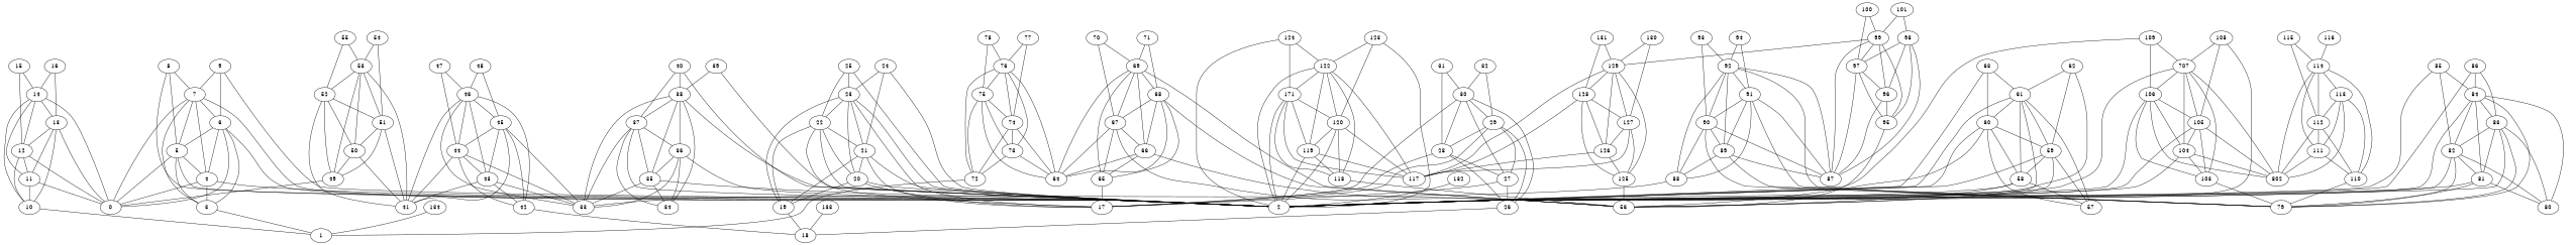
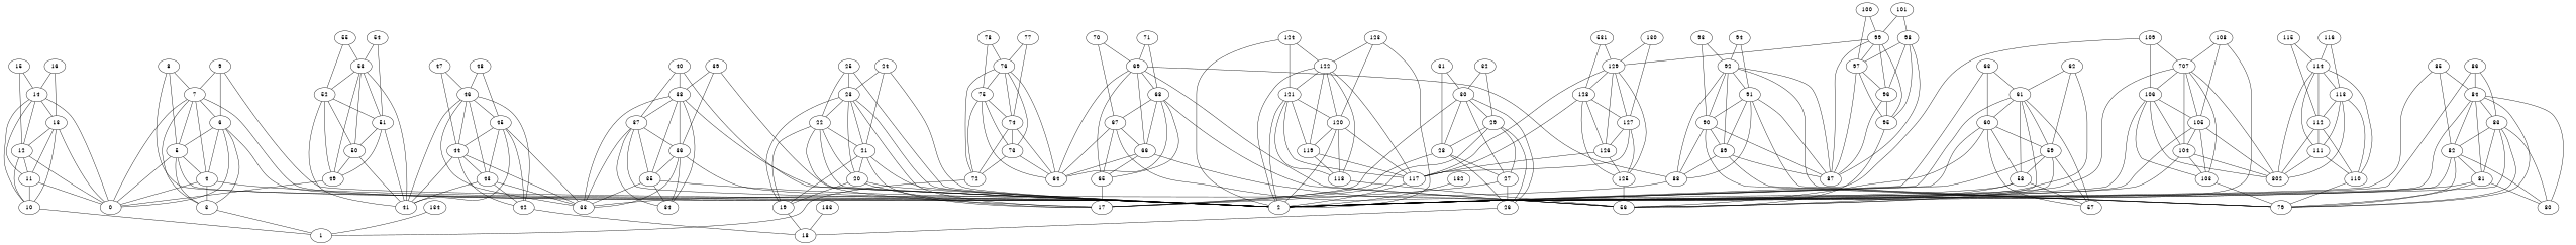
  graph {
    3
    1
    4
    0
    2
    5
    6
    7
    8
    9
    10
    11
    12
    13
    14
    15
    16
    19
    18
    20
    17
    21
    22
    23
    24
    25
    26
    27
    28
    29
    30
    31
    32
    35
    33
    34
    36
    37
    38
    39
    40
    42
    43
    41
    44
    45
    46
    47
    48
    49
    50
    51
    52
    53
    54
    55
    58
    56
    57
    59
    60
    61
    62
    63
    65
    66
    64
    67
    68
    69
    70
    71
    72
    73
    74
    75
    76
    77
    78
    81
    79
    80
    82
    83
    84
    85
    86
    88
    89
    87
    90
    91
    92
    93
    94
    95
    96
    97
    98
    99
    129
    100
    101
    103
    104
    n106 [label=802]
    105
    106
    n109 [label=707]
    108
    109
    110
    111
    112
    113
    114
    115
    116
    118
    119
    117
    120
-   121 [label=171]
+   121
    122
    123
    124
    125
    126
    127
    128
    130
-   131
+   131 [label=531]
    132
    133
    134
    3 -- 1
    4 -- 3
    4 -- 0
    4 -- 2
    5 -- 3
    5 -- 4
    5 -- 0
    5 -- 2
    6 -- 3
    6 -- 4
    6 -- 0
    6 -- 2
    6 -- 5
    7 -- 3
    7 -- 4
    7 -- 0
    7 -- 2
    7 -- 5
    7 -- 6
    8 -- 2
    8 -- 5
    8 -- 7
    9 -- 2
    9 -- 6
    9 -- 7
    10 -- 1
    11 -- 0
    11 -- 10
    12 -- 0
    12 -- 10
    12 -- 11
    13 -- 0
    13 -- 10
    13 -- 11
    13 -- 12
    14 -- 0
    14 -- 10
    14 -- 11
    14 -- 12
    14 -- 13
    15 -- 12
    15 -- 14
    16 -- 13
    16 -- 14
    19 -- 18
    20 -- 2
    20 -- 19
    20 -- 17
    21 -- 2
    21 -- 19
    21 -- 20
    21 -- 17
    22 -- 2
    22 -- 19
    22 -- 20
    22 -- 17
    22 -- 21
    23 -- 2
    23 -- 19
    23 -- 20
    23 -- 17
    23 -- 21
    23 -- 22
    24 -- 2
    24 -- 21
    24 -- 23
    25 -- 2
    25 -- 22
    25 -- 23
    26 -- 18
    27 -- 17
    27 -- 26
    28 -- 17
    28 -- 26
    28 -- 27
    29 -- 17
    29 -- 26
    29 -- 27
    29 -- 28
    30 -- 17
    30 -- 26
    30 -- 27
    30 -- 28
    30 -- 29
    31 -- 28
    31 -- 30
    32 -- 29
    32 -- 30
    35 -- 2
    35 -- 33
    35 -- 34
    36 -- 2
    36 -- 35
    36 -- 33
    36 -- 34
    37 -- 2
    37 -- 35
    37 -- 33
    37 -- 34
    37 -- 36
    38 -- 2
    38 -- 35
    38 -- 33
    38 -- 34
    38 -- 36
    38 -- 37
    39 -- 2
+   39 -- 36
    39 -- 38
    40 -- 2
    40 -- 37
    40 -- 38
    42 -- 18
    43 -- 33
    43 -- 42
    43 -- 41
    44 -- 33
    44 -- 42
    44 -- 43
    44 -- 41
    45 -- 33
    45 -- 42
    45 -- 43
    45 -- 41
    45 -- 44
    46 -- 33
    46 -- 42
    46 -- 43
    46 -- 41
    46 -- 44
    46 -- 45
    47 -- 44
    47 -- 46
    48 -- 45
    48 -- 46
    49 -- 0
    50 -- 41
    50 -- 49
    51 -- 41
    51 -- 49
    51 -- 50
    52 -- 41
    52 -- 49
    52 -- 50
    52 -- 51
    53 -- 41
    53 -- 49
    53 -- 50
    53 -- 51
    53 -- 52
    54 -- 51
    54 -- 53
    55 -- 52
    55 -- 53
    58 -- 2
    58 -- 56
    58 -- 57
    59 -- 2
    59 -- 58
    59 -- 56
    59 -- 57
    60 -- 2
    60 -- 58
    60 -- 56
    60 -- 57
    60 -- 59
    61 -- 2
    61 -- 58
    61 -- 56
    61 -- 57
    61 -- 59
    61 -- 60
    62 -- 2
    62 -- 59
    62 -- 61
    63 -- 2
    63 -- 60
    63 -- 61
    65 -- 17
    66 -- 56
    66 -- 65
    66 -- 64
    67 -- 56
    67 -- 65
    67 -- 66
    67 -- 64
    68 -- 56
    68 -- 65
    68 -- 66
    68 -- 64
    68 -- 67
    69 -- 56
    69 -- 65
    69 -- 66
    69 -- 64
-   69 -- 67
+   69 -- 88
    69 -- 68
    70 -- 67
    70 -- 69
    71 -- 68
    71 -- 69
    72 -- 1
    73 -- 64
    73 -- 72
    74 -- 64
    74 -- 72
    74 -- 73
    75 -- 64
    75 -- 72
    75 -- 73
    75 -- 74
    76 -- 64
    76 -- 72
    76 -- 73
    76 -- 74
    76 -- 75
    77 -- 74
    77 -- 76
    78 -- 75
    78 -- 76
    81 -- 2
    81 -- 79
    81 -- 80
    82 -- 2
    82 -- 81
    82 -- 79
    82 -- 80
    83 -- 2
    83 -- 81
    83 -- 79
    83 -- 80
    83 -- 82
    84 -- 2
    84 -- 81
    84 -- 79
    84 -- 80
    84 -- 82
    84 -- 83
    85 -- 2
    85 -- 82
    85 -- 84
    86 -- 2
    86 -- 83
    86 -- 84
    88 -- 33
    89 -- 79
    89 -- 88
    89 -- 87
    90 -- 79
    90 -- 88
    90 -- 89
    90 -- 87
    91 -- 79
    91 -- 88
    91 -- 89
    91 -- 87
    91 -- 90
    92 -- 79
    92 -- 88
    92 -- 89
    92 -- 87
    92 -- 90
    92 -- 91
    93 -- 90
    93 -- 92
    94 -- 91
    94 -- 92
    95 -- 56
    96 -- 87
    96 -- 95
    97 -- 87
    97 -- 95
    97 -- 96
    98 -- 87
    98 -- 95
    98 -- 96
    98 -- 97
    99 -- 87
    99 -- 95
    99 -- 96
    99 -- 97
    99 -- 129
    129 -- 117
    129 -- 125
    129 -- 126
    129 -- 127
    129 -- 128
    100 -- 97
    100 -- 99
    101 -- 98
    101 -- 99
    103 -- 79
    104 -- 2
    104 -- 103
    104 -- n106
    105 -- 2
    105 -- 103
    105 -- 104
    105 -- n106
    106 -- 2
    106 -- 103
    106 -- 104
    106 -- n106
    106 -- 105
    n109 -- 2
    n109 -- 103
    n109 -- 104
    n109 -- n106
    n109 -- 105
    n109 -- 106
    108 -- 2
    108 -- 105
    108 -- n109
    109 -- 2
    109 -- 106
    109 -- n109
    110 -- 79
    111 -- n106
    111 -- 110
    112 -- n106
    112 -- 110
    112 -- 111
    113 -- n106
    113 -- 110
    113 -- 111
    113 -- 112
    114 -- n106
    114 -- 110
    114 -- 111
    114 -- 112
    114 -- 113
    115 -- 112
    115 -- 114
+   116 -- 113
    116 -- 114
    118 -- 56
-   119 -- 2
+   117 -- 2
    119 -- 118
    119 -- 117
    120 -- 2
    120 -- 118
    120 -- 119
    120 -- 117
    121 -- 2
    121 -- 118
    121 -- 119
    121 -- 117
    121 -- 120
    122 -- 2
    122 -- 118
    122 -- 119
    122 -- 117
    122 -- 120
    122 -- 121
    123 -- 2
    123 -- 120
    123 -- 122
    124 -- 2
    124 -- 121
    124 -- 122
    125 -- 56
    126 -- 117
    126 -- 125
    127 -- 117
    127 -- 125
    127 -- 126
    128 -- 117
    128 -- 125
    128 -- 126
    128 -- 127
    130 -- 129
    130 -- 127
    131 -- 129
    131 -- 128
    132 -- 2
    133 -- 18
    134 -- 1
  }
